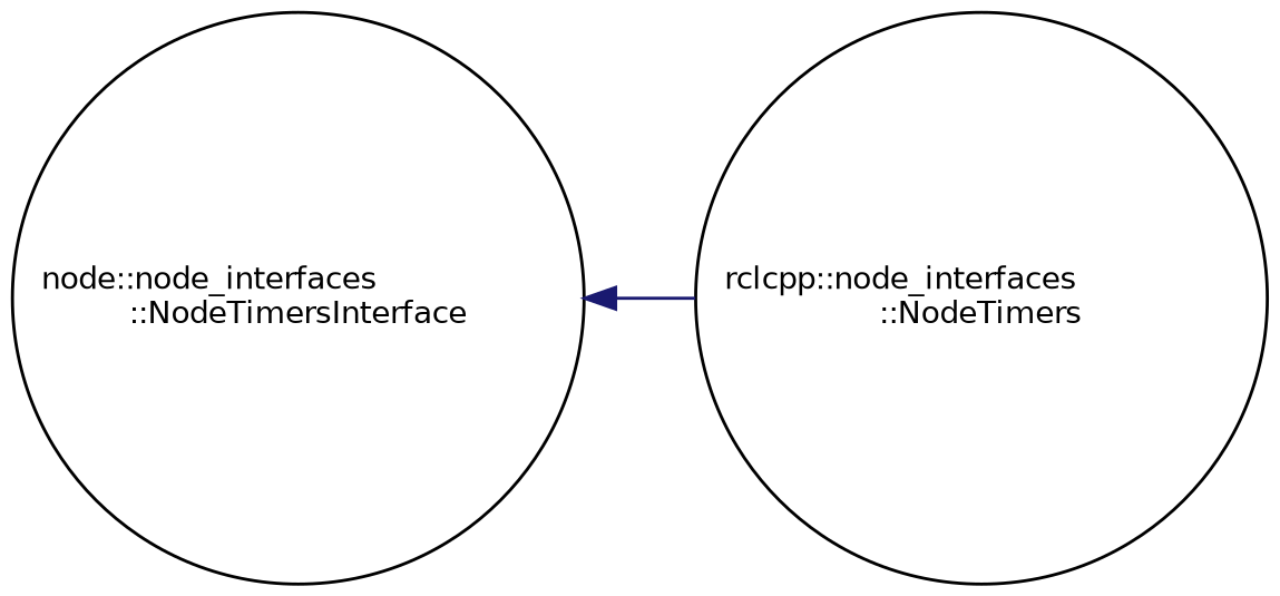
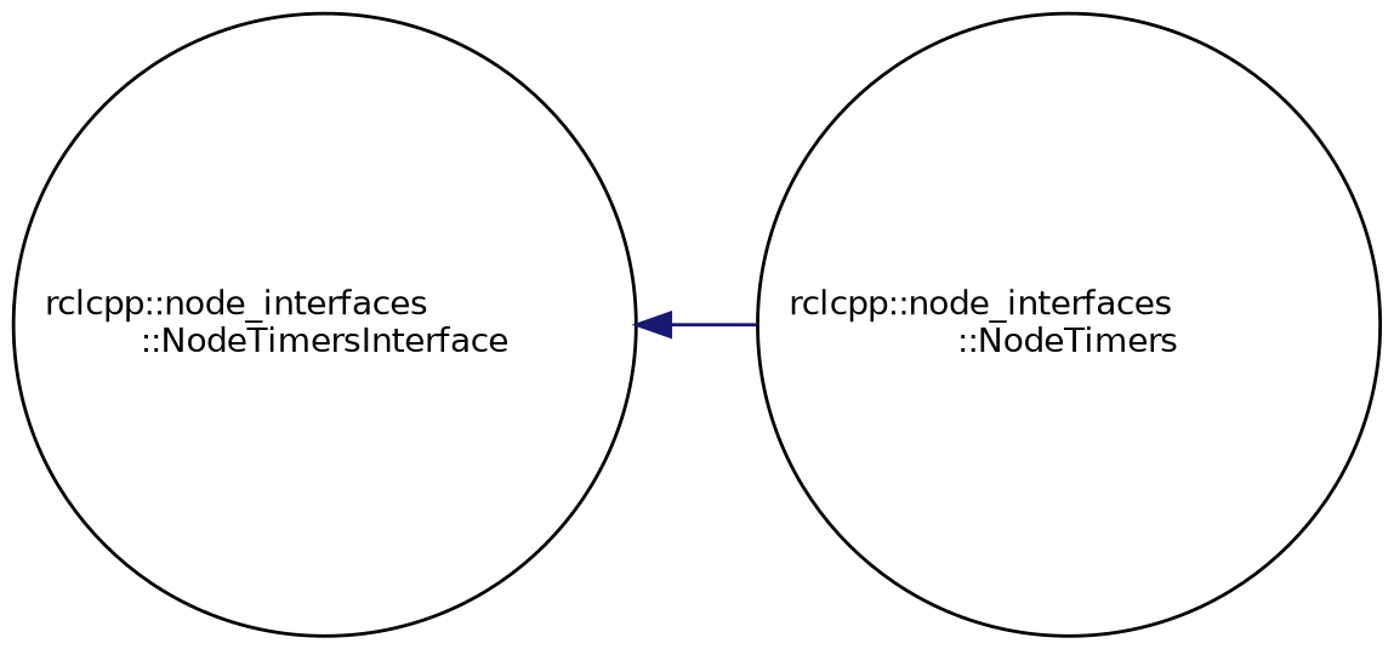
  digraph {
    rankdir=LR
    node [color=black fillcolor=white fontname=Helvetica fontsize=10 shape=circle style=filled]
-   n1 [height=0.2 label="node::node_interfaces\l::NodeTimersInterface" width=0.4]
+   n1 [height=0.2 label="rclcpp::node_interfaces\l::NodeTimersInterface" width=0.4]
    n2 [height=0.2 label="rclcpp::node_interfaces\l::NodeTimers" width=0.4]
    n1 -> n2 [color=midnightblue dir=back fontname=Helvetica fontsize=10 labelfontname=Helvetica labelfontsize=10 style=solid]
  }
